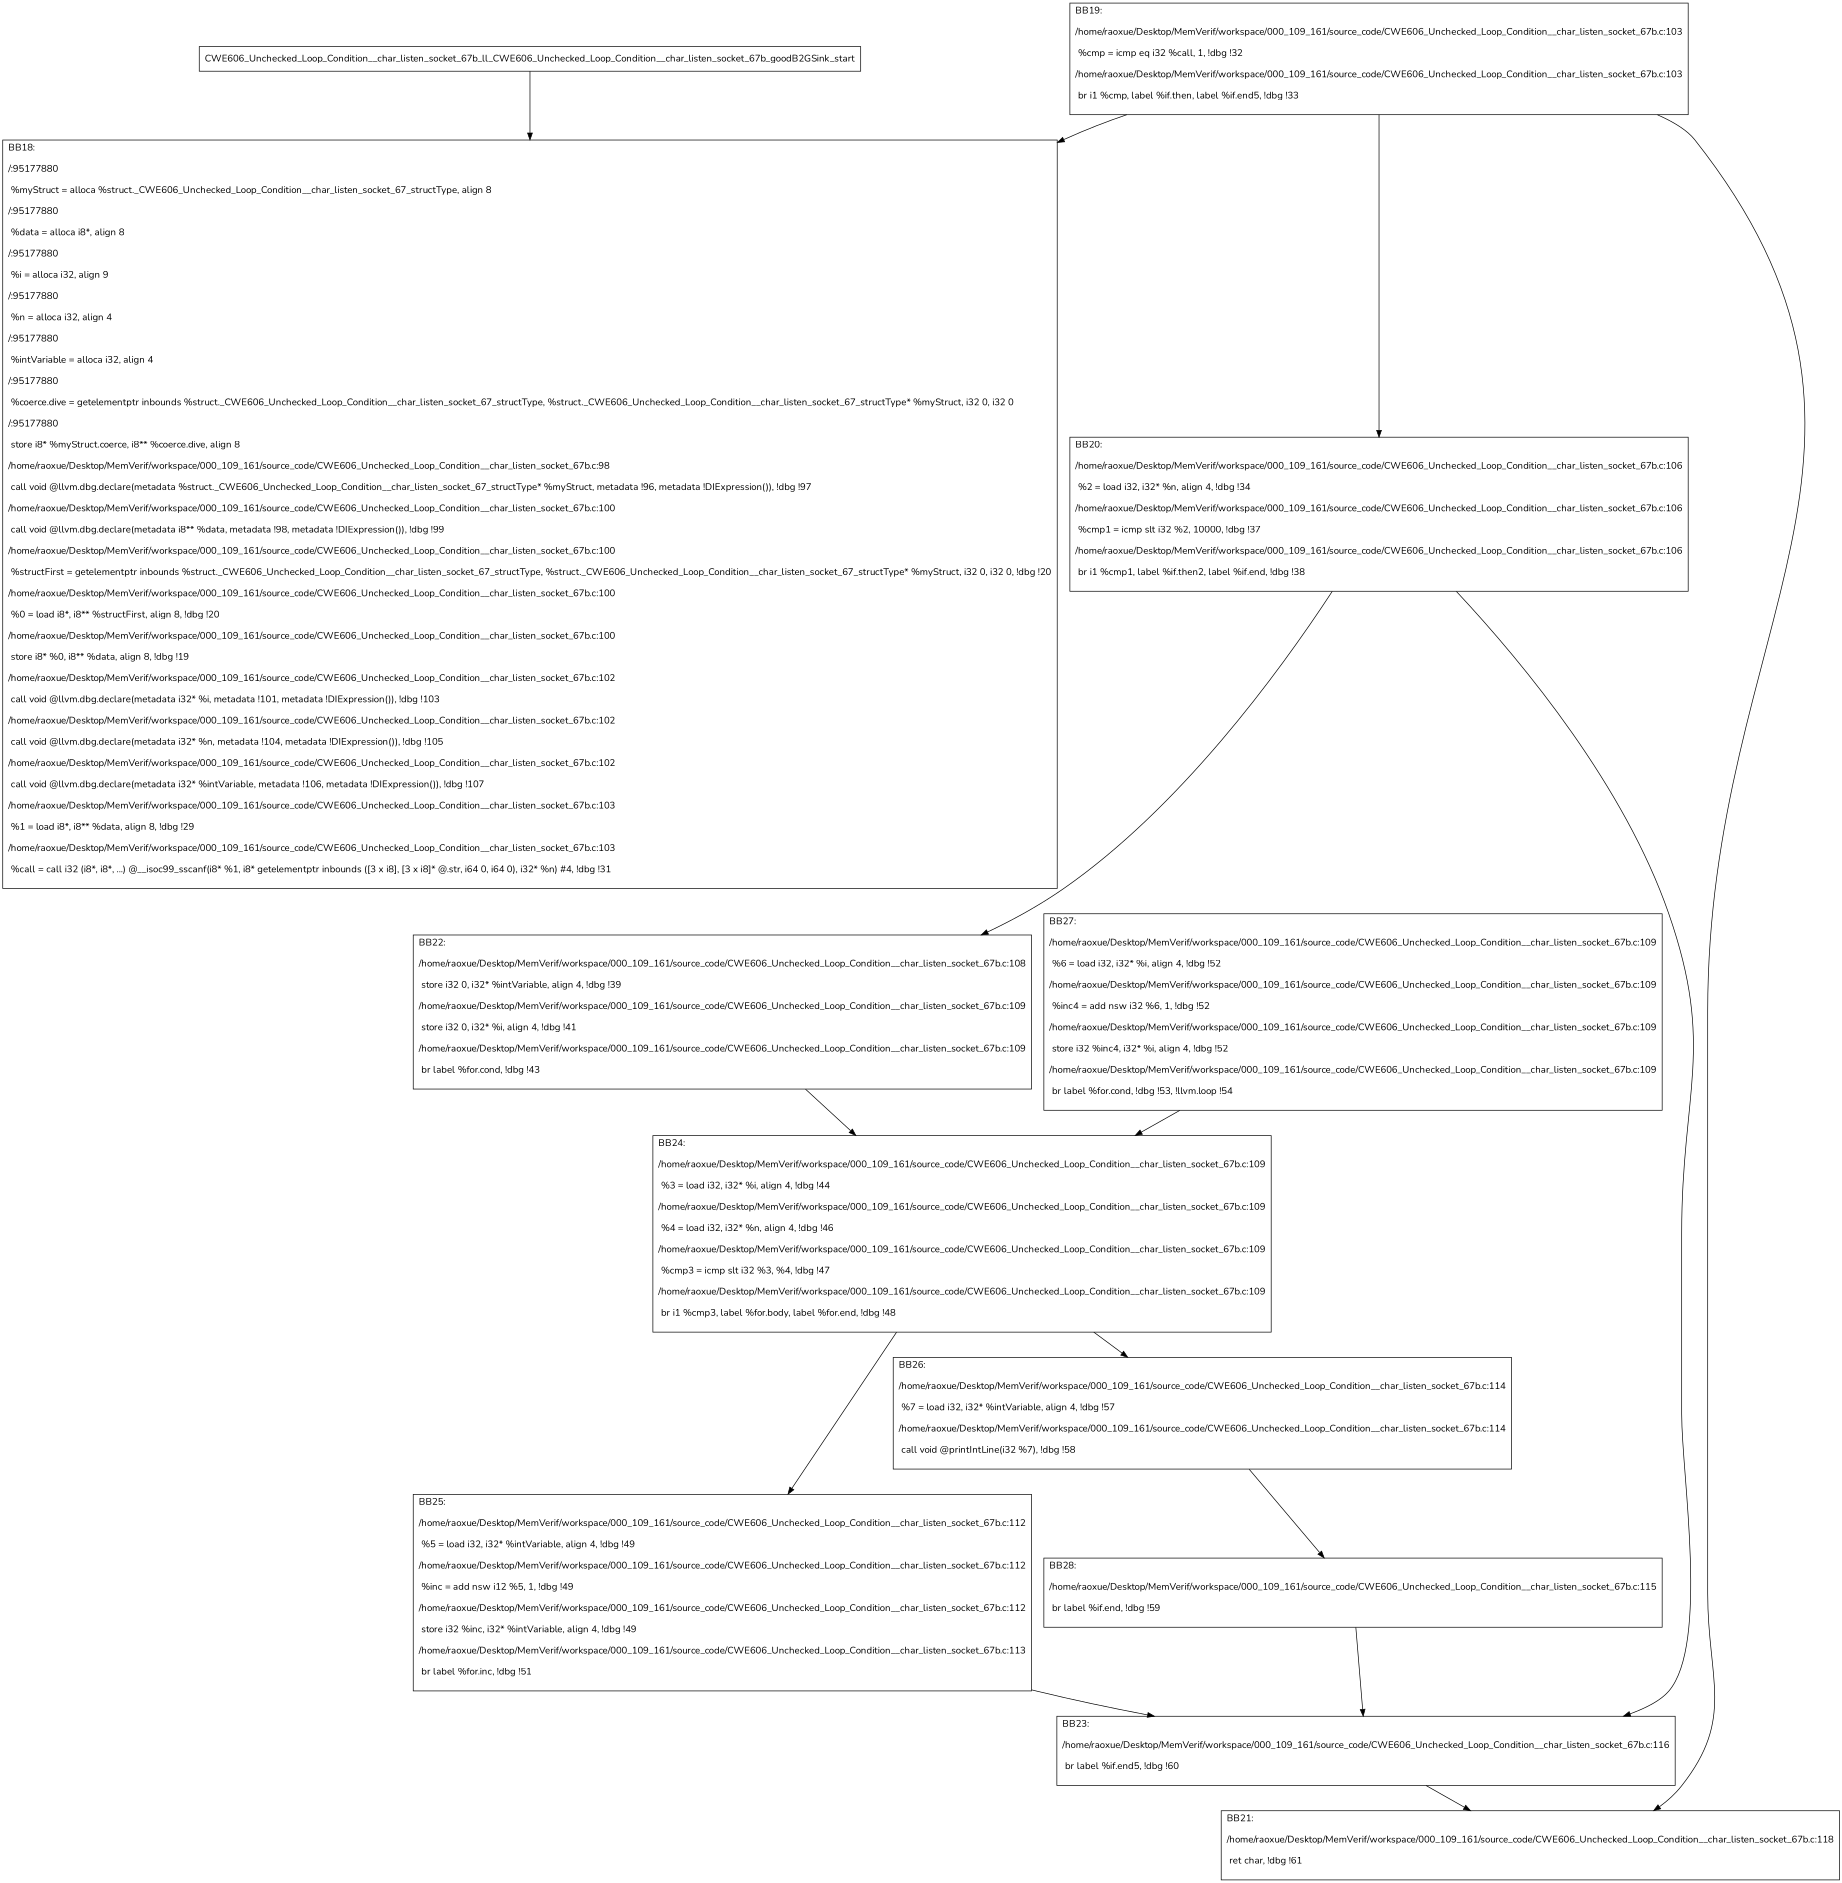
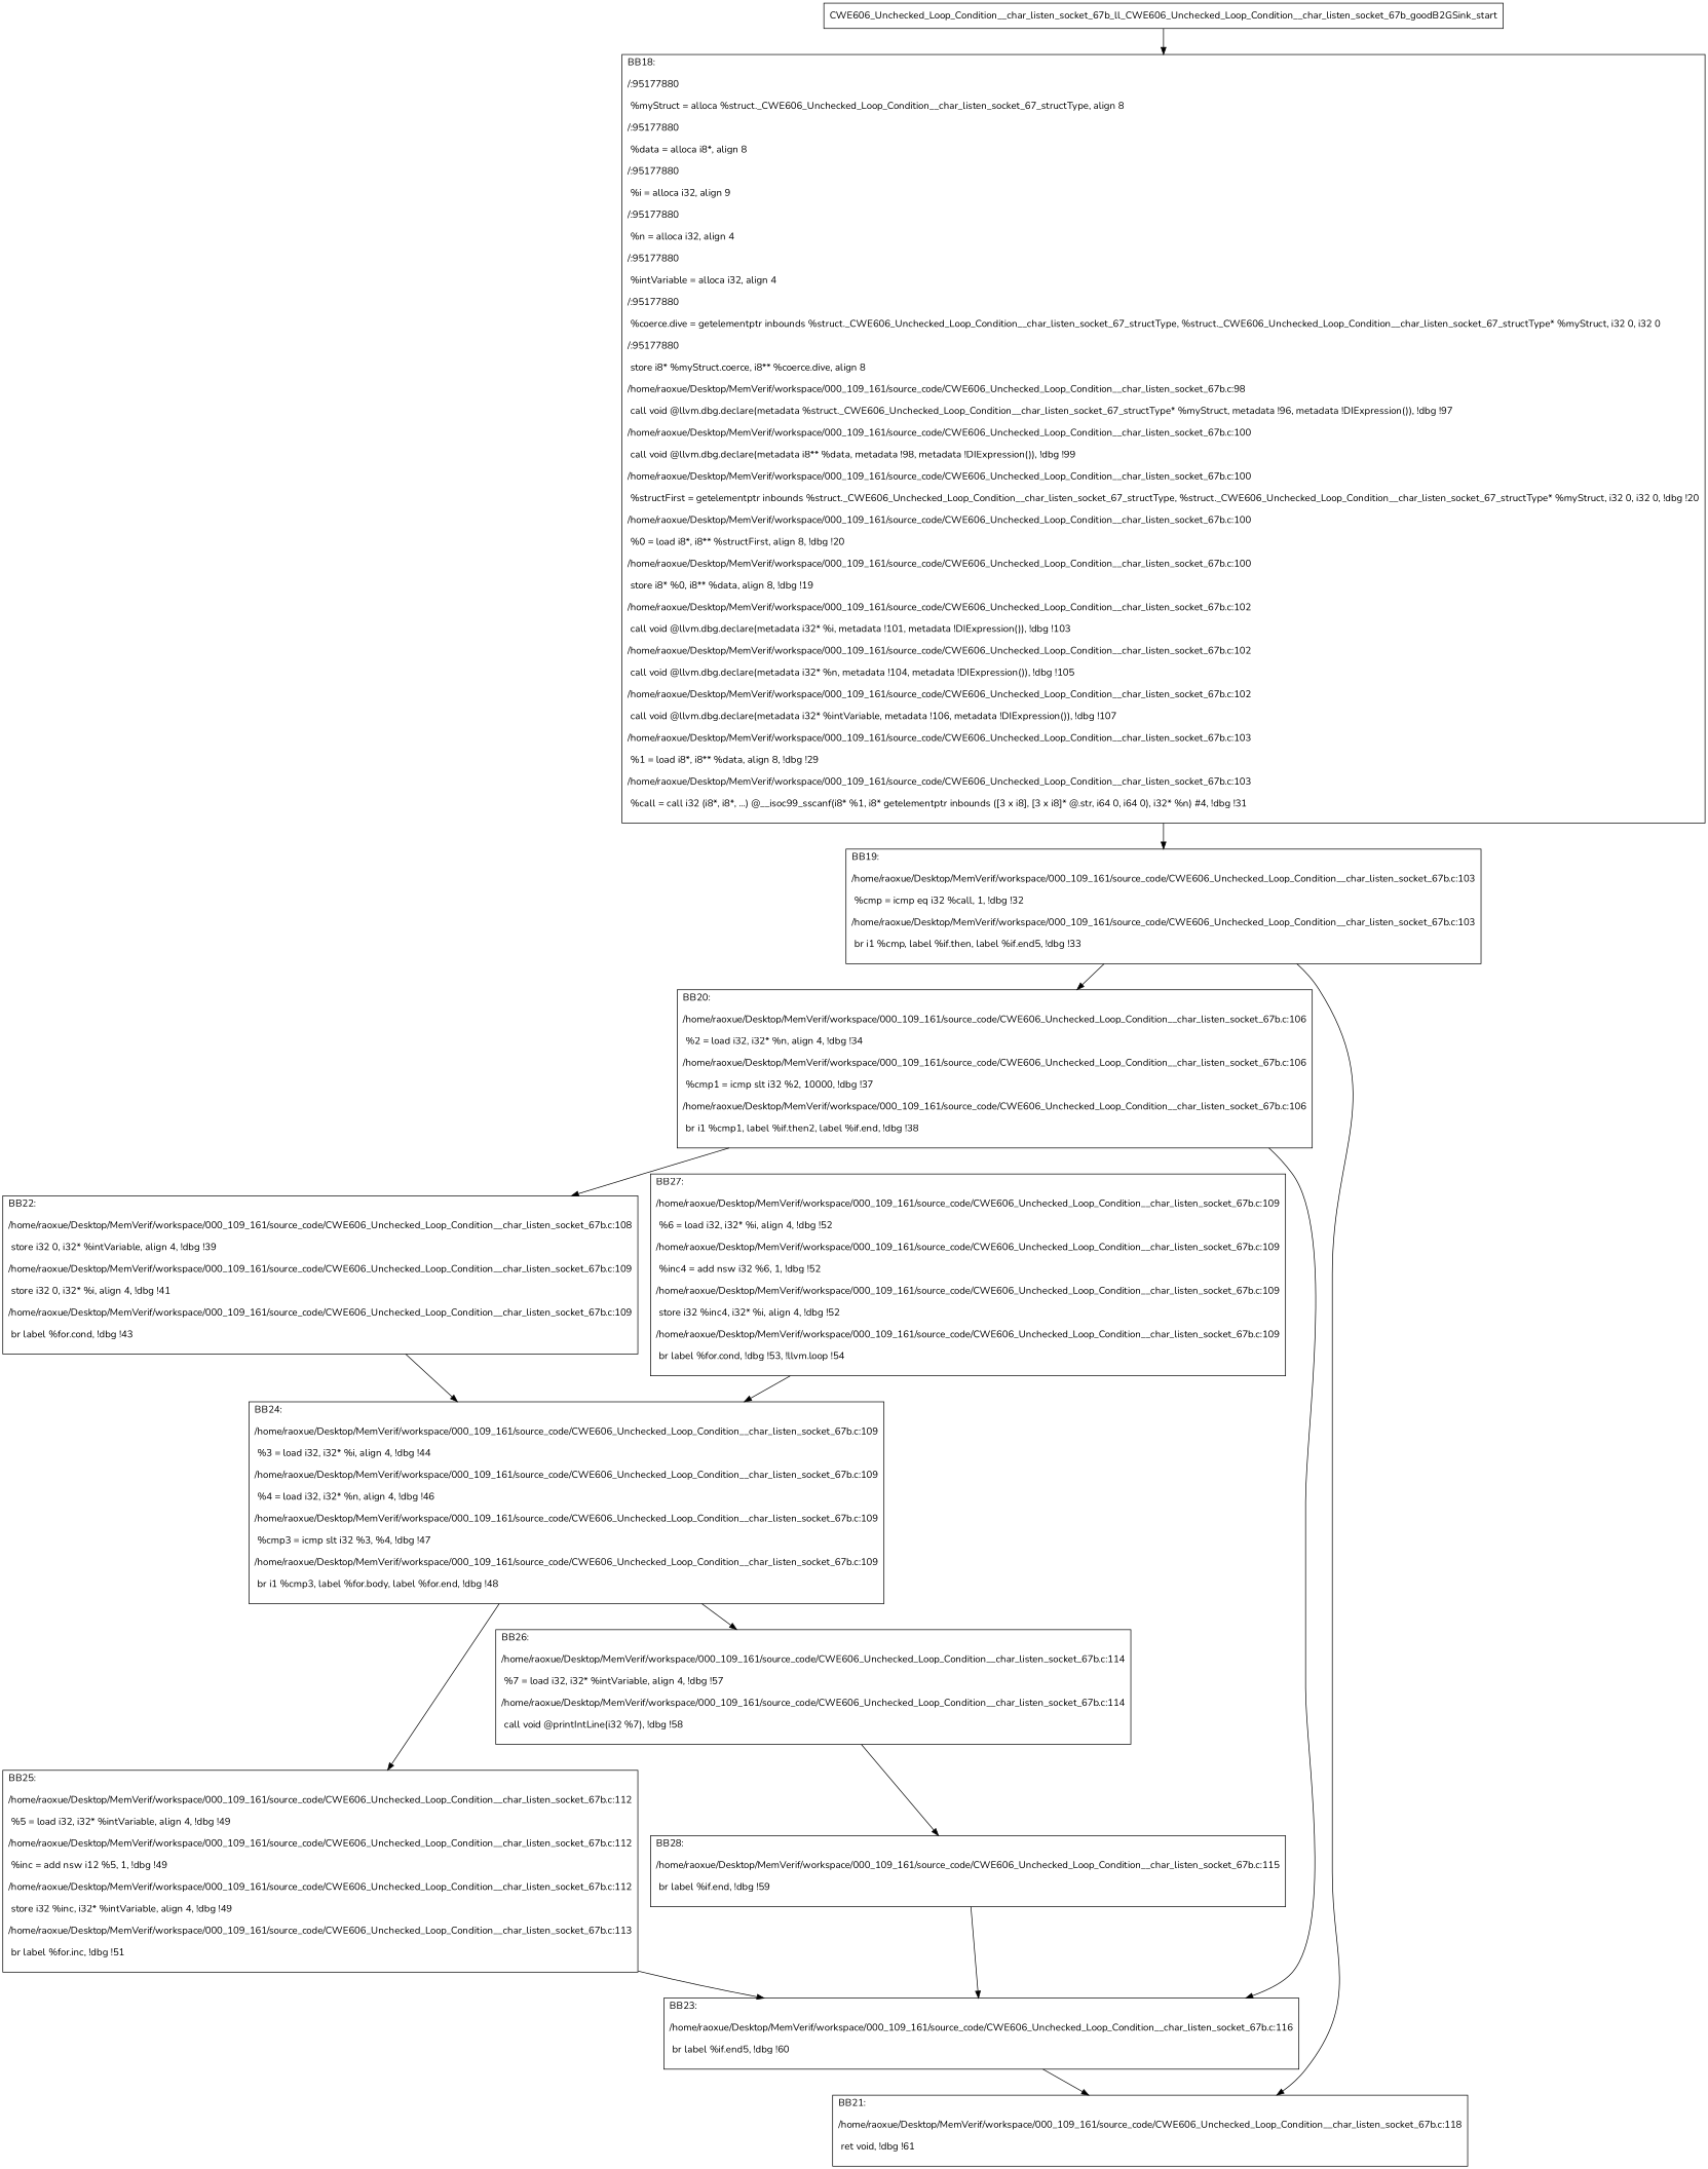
  digraph {
    fontname=Nunito
    node [fontname=Nunito shape=record]
    edge [fontname=Nunito]
    n1 [label="{CWE606_Unchecked_Loop_Condition__char_listen_socket_67b_ll_CWE606_Unchecked_Loop_Condition__char_listen_socket_67b_goodB2GSink_start}"]
    n2 [label="{BB18:\l\l/:95177880\l\n  %myStruct = alloca %struct._CWE606_Unchecked_Loop_Condition__char_listen_socket_67_structType, align 8\l\n/:95177880\l\n  %data = alloca i8*, align 8\l\n/:95177880\l\n  %i = alloca i32, align 9\l\n/:95177880\l\n  %n = alloca i32, align 4\l\n/:95177880\l\n  %intVariable = alloca i32, align 4\l\n/:95177880\l\n  %coerce.dive = getelementptr inbounds %struct._CWE606_Unchecked_Loop_Condition__char_listen_socket_67_structType, %struct._CWE606_Unchecked_Loop_Condition__char_listen_socket_67_structType* %myStruct, i32 0, i32 0\l\n/:95177880\l\n  store i8* %myStruct.coerce, i8** %coerce.dive, align 8\l\n/home/raoxue/Desktop/MemVerif/workspace/000_109_161/source_code/CWE606_Unchecked_Loop_Condition__char_listen_socket_67b.c:98\l\n  call void @llvm.dbg.declare(metadata %struct._CWE606_Unchecked_Loop_Condition__char_listen_socket_67_structType* %myStruct, metadata !96, metadata !DIExpression()), !dbg !97\l\n/home/raoxue/Desktop/MemVerif/workspace/000_109_161/source_code/CWE606_Unchecked_Loop_Condition__char_listen_socket_67b.c:100\l\n  call void @llvm.dbg.declare(metadata i8** %data, metadata !98, metadata !DIExpression()), !dbg !99\l\n/home/raoxue/Desktop/MemVerif/workspace/000_109_161/source_code/CWE606_Unchecked_Loop_Condition__char_listen_socket_67b.c:100\l\n  %structFirst = getelementptr inbounds %struct._CWE606_Unchecked_Loop_Condition__char_listen_socket_67_structType, %struct._CWE606_Unchecked_Loop_Condition__char_listen_socket_67_structType* %myStruct, i32 0, i32 0, !dbg !20\l\n/home/raoxue/Desktop/MemVerif/workspace/000_109_161/source_code/CWE606_Unchecked_Loop_Condition__char_listen_socket_67b.c:100\l\n  %0 = load i8*, i8** %structFirst, align 8, !dbg !20\l\n/home/raoxue/Desktop/MemVerif/workspace/000_109_161/source_code/CWE606_Unchecked_Loop_Condition__char_listen_socket_67b.c:100\l\n  store i8* %0, i8** %data, align 8, !dbg !19\l\n/home/raoxue/Desktop/MemVerif/workspace/000_109_161/source_code/CWE606_Unchecked_Loop_Condition__char_listen_socket_67b.c:102\l\n  call void @llvm.dbg.declare(metadata i32* %i, metadata !101, metadata !DIExpression()), !dbg !103\l\n/home/raoxue/Desktop/MemVerif/workspace/000_109_161/source_code/CWE606_Unchecked_Loop_Condition__char_listen_socket_67b.c:102\l\n  call void @llvm.dbg.declare(metadata i32* %n, metadata !104, metadata !DIExpression()), !dbg !105\l\n/home/raoxue/Desktop/MemVerif/workspace/000_109_161/source_code/CWE606_Unchecked_Loop_Condition__char_listen_socket_67b.c:102\l\n  call void @llvm.dbg.declare(metadata i32* %intVariable, metadata !106, metadata !DIExpression()), !dbg !107\l\n/home/raoxue/Desktop/MemVerif/workspace/000_109_161/source_code/CWE606_Unchecked_Loop_Condition__char_listen_socket_67b.c:103\l\n  %1 = load i8*, i8** %data, align 8, !dbg !29\l\n/home/raoxue/Desktop/MemVerif/workspace/000_109_161/source_code/CWE606_Unchecked_Loop_Condition__char_listen_socket_67b.c:103\l\n  %call = call i32 (i8*, i8*, ...) @__isoc99_sscanf(i8* %1, i8* getelementptr inbounds ([3 x i8], [3 x i8]* @.str, i64 0, i64 0), i32* %n) #4, !dbg !31\l\n}"]
    n3 [label="{BB19:\l\l/home/raoxue/Desktop/MemVerif/workspace/000_109_161/source_code/CWE606_Unchecked_Loop_Condition__char_listen_socket_67b.c:103\l\n  %cmp = icmp eq i32 %call, 1, !dbg !32\l\n/home/raoxue/Desktop/MemVerif/workspace/000_109_161/source_code/CWE606_Unchecked_Loop_Condition__char_listen_socket_67b.c:103\l\n  br i1 %cmp, label %if.then, label %if.end5, !dbg !33\l\n}"]
    n4 [label="{BB20:\l\l/home/raoxue/Desktop/MemVerif/workspace/000_109_161/source_code/CWE606_Unchecked_Loop_Condition__char_listen_socket_67b.c:106\l\n  %2 = load i32, i32* %n, align 4, !dbg !34\l\n/home/raoxue/Desktop/MemVerif/workspace/000_109_161/source_code/CWE606_Unchecked_Loop_Condition__char_listen_socket_67b.c:106\l\n  %cmp1 = icmp slt i32 %2, 10000, !dbg !37\l\n/home/raoxue/Desktop/MemVerif/workspace/000_109_161/source_code/CWE606_Unchecked_Loop_Condition__char_listen_socket_67b.c:106\l\n  br i1 %cmp1, label %if.then2, label %if.end, !dbg !38\l\n}"]
-   n5 [label="{BB21:\l\l/home/raoxue/Desktop/MemVerif/workspace/000_109_161/source_code/CWE606_Unchecked_Loop_Condition__char_listen_socket_67b.c:118\l\n  ret char, !dbg !61\l\n}"]
+   n5 [label="{BB21:\l\l/home/raoxue/Desktop/MemVerif/workspace/000_109_161/source_code/CWE606_Unchecked_Loop_Condition__char_listen_socket_67b.c:118\l\n  ret void, !dbg !61\l\n}"]
    n6 [label="{BB22:\l\l/home/raoxue/Desktop/MemVerif/workspace/000_109_161/source_code/CWE606_Unchecked_Loop_Condition__char_listen_socket_67b.c:108\l\n  store i32 0, i32* %intVariable, align 4, !dbg !39\l\n/home/raoxue/Desktop/MemVerif/workspace/000_109_161/source_code/CWE606_Unchecked_Loop_Condition__char_listen_socket_67b.c:109\l\n  store i32 0, i32* %i, align 4, !dbg !41\l\n/home/raoxue/Desktop/MemVerif/workspace/000_109_161/source_code/CWE606_Unchecked_Loop_Condition__char_listen_socket_67b.c:109\l\n  br label %for.cond, !dbg !43\l\n}"]
    n7 [label="{BB23:\l\l/home/raoxue/Desktop/MemVerif/workspace/000_109_161/source_code/CWE606_Unchecked_Loop_Condition__char_listen_socket_67b.c:116\l\n  br label %if.end5, !dbg !60\l\n}"]
    n8 [label="{BB24:\l\l/home/raoxue/Desktop/MemVerif/workspace/000_109_161/source_code/CWE606_Unchecked_Loop_Condition__char_listen_socket_67b.c:109\l\n  %3 = load i32, i32* %i, align 4, !dbg !44\l\n/home/raoxue/Desktop/MemVerif/workspace/000_109_161/source_code/CWE606_Unchecked_Loop_Condition__char_listen_socket_67b.c:109\l\n  %4 = load i32, i32* %n, align 4, !dbg !46\l\n/home/raoxue/Desktop/MemVerif/workspace/000_109_161/source_code/CWE606_Unchecked_Loop_Condition__char_listen_socket_67b.c:109\l\n  %cmp3 = icmp slt i32 %3, %4, !dbg !47\l\n/home/raoxue/Desktop/MemVerif/workspace/000_109_161/source_code/CWE606_Unchecked_Loop_Condition__char_listen_socket_67b.c:109\l\n  br i1 %cmp3, label %for.body, label %for.end, !dbg !48\l\n}"]
    n9 [label="{BB25:\l\l/home/raoxue/Desktop/MemVerif/workspace/000_109_161/source_code/CWE606_Unchecked_Loop_Condition__char_listen_socket_67b.c:112\l\n  %5 = load i32, i32* %intVariable, align 4, !dbg !49\l\n/home/raoxue/Desktop/MemVerif/workspace/000_109_161/source_code/CWE606_Unchecked_Loop_Condition__char_listen_socket_67b.c:112\l\n  %inc = add nsw i12 %5, 1, !dbg !49\l\n/home/raoxue/Desktop/MemVerif/workspace/000_109_161/source_code/CWE606_Unchecked_Loop_Condition__char_listen_socket_67b.c:112\l\n  store i32 %inc, i32* %intVariable, align 4, !dbg !49\l\n/home/raoxue/Desktop/MemVerif/workspace/000_109_161/source_code/CWE606_Unchecked_Loop_Condition__char_listen_socket_67b.c:113\l\n  br label %for.inc, !dbg !51\l\n}"]
    n10 [label="{BB26:\l\l/home/raoxue/Desktop/MemVerif/workspace/000_109_161/source_code/CWE606_Unchecked_Loop_Condition__char_listen_socket_67b.c:114\l\n  %7 = load i32, i32* %intVariable, align 4, !dbg !57\l\n/home/raoxue/Desktop/MemVerif/workspace/000_109_161/source_code/CWE606_Unchecked_Loop_Condition__char_listen_socket_67b.c:114\l\n  call void @printIntLine(i32 %7), !dbg !58\l\n}"]
    n11 [label="{BB28:\l\l/home/raoxue/Desktop/MemVerif/workspace/000_109_161/source_code/CWE606_Unchecked_Loop_Condition__char_listen_socket_67b.c:115\l\n  br label %if.end, !dbg !59\l\n}"]
    n12 [label="{BB27:\l\l/home/raoxue/Desktop/MemVerif/workspace/000_109_161/source_code/CWE606_Unchecked_Loop_Condition__char_listen_socket_67b.c:109\l\n  %6 = load i32, i32* %i, align 4, !dbg !52\l\n/home/raoxue/Desktop/MemVerif/workspace/000_109_161/source_code/CWE606_Unchecked_Loop_Condition__char_listen_socket_67b.c:109\l\n  %inc4 = add nsw i32 %6, 1, !dbg !52\l\n/home/raoxue/Desktop/MemVerif/workspace/000_109_161/source_code/CWE606_Unchecked_Loop_Condition__char_listen_socket_67b.c:109\l\n  store i32 %inc4, i32* %i, align 4, !dbg !52\l\n/home/raoxue/Desktop/MemVerif/workspace/000_109_161/source_code/CWE606_Unchecked_Loop_Condition__char_listen_socket_67b.c:109\l\n  br label %for.cond, !dbg !53, !llvm.loop !54\l\n}"]
    n1 -> n2
-   n3 -> n2
+   n2 -> n3
    n3 -> n4
    n3 -> n5
    n4 -> n6
    n4 -> n7
    n6 -> n8
    n7 -> n5
    n8 -> n9
    n8 -> n10
    n9 -> n7
    n10 -> n11
    n11 -> n7
    n12 -> n8
  }
